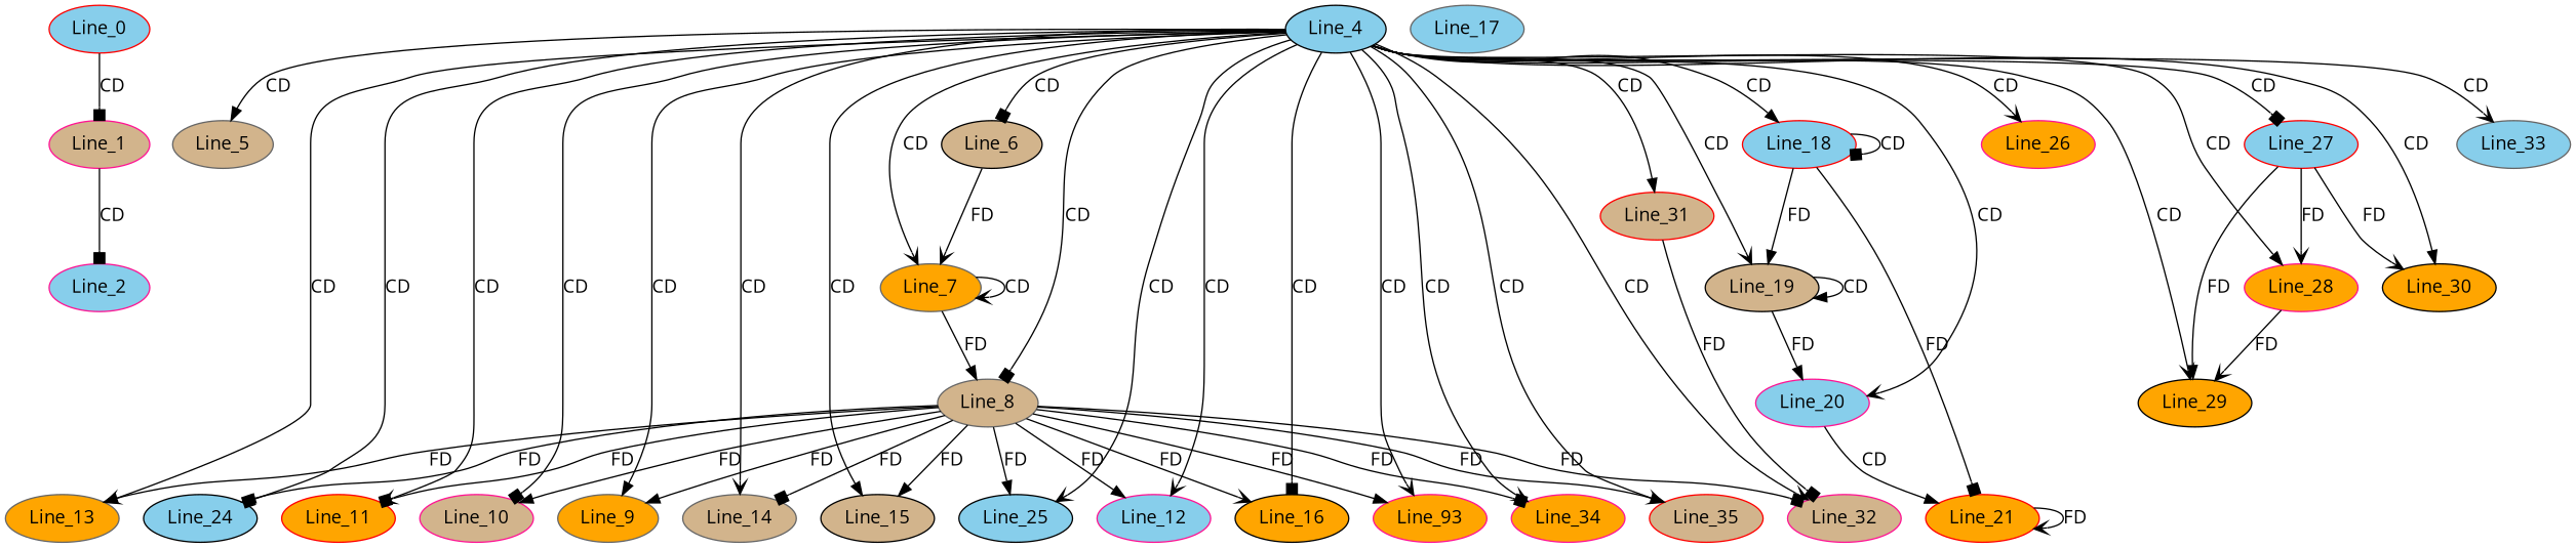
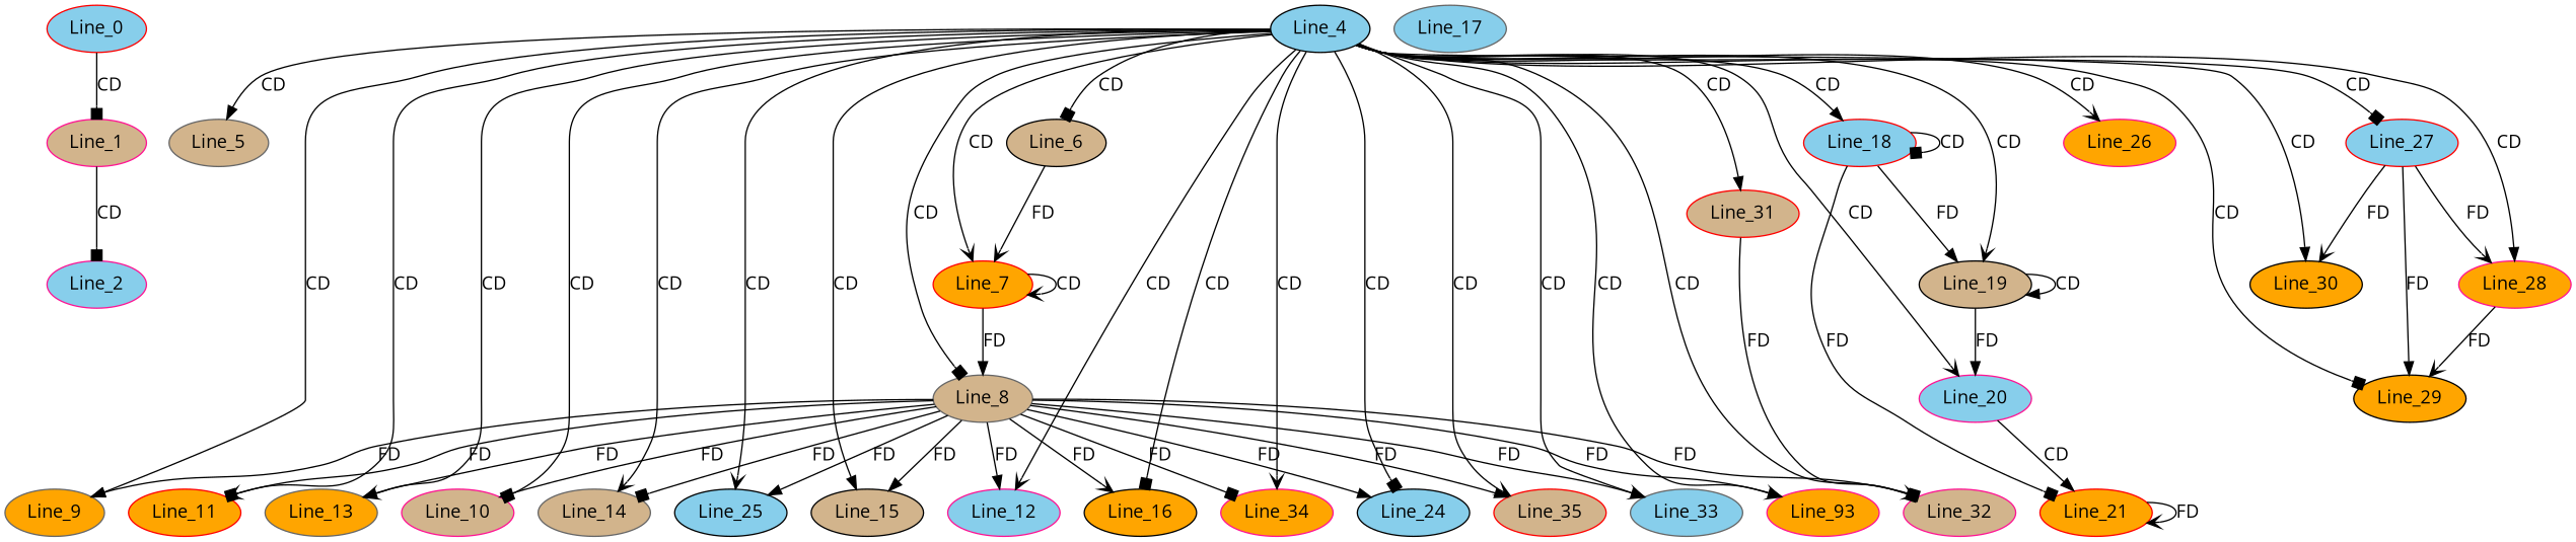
  digraph {
    fontname="Open Sans"
    node [color=deeppink fillcolor=orange fontname="Open Sans" style=filled]
    edge [arrowhead=normal fontname="Open Sans"]
    Line_0 [color=red fillcolor=skyblue]
    Line_1 [fillcolor=tan]
    Line_2 [fillcolor=skyblue]
    Line_4 [color=black fillcolor=skyblue]
    Line_5 [color=gray40 fillcolor=tan]
    Line_6 [color=black fillcolor=tan]
-   Line_7 [color=gray40]
+   Line_7 [color=red]
    Line_8 [color=gray40 fillcolor=tan]
    Line_9 [color=gray40]
    Line_10 [fillcolor=tan]
    Line_11 [color=red]
    Line_12 [fillcolor=skyblue]
    Line_13 [color=gray40]
    Line_14 [color=gray40 fillcolor=tan]
    Line_15 [color=black fillcolor=tan]
    Line_16 [color=black]
    Line_18 [color=red fillcolor=skyblue]
    Line_19 [color=black fillcolor=tan]
    Line_20 [fillcolor=skyblue]
    n20 [label=Line_93]
    Line_24 [color=black fillcolor=skyblue]
    Line_25 [color=black fillcolor=skyblue]
    Line_26
    Line_27 [color=red fillcolor=skyblue]
    Line_28
    Line_29 [color=black]
    Line_30 [color=black]
    Line_31 [color=red fillcolor=tan]
    Line_32 [fillcolor=tan]
    Line_33 [color=gray40 fillcolor=skyblue]
    Line_34
    Line_35 [color=red fillcolor=tan]
    Line_21 [color=red]
    Line_17 [color=gray40 fillcolor=skyblue]
    Line_0 -> Line_1 [arrowhead=box label=CD]
    Line_1 -> Line_2 [arrowhead=box label=CD]
    Line_4 -> Line_5 [label=CD]
    Line_4 -> Line_6 [arrowhead=box label=CD]
    Line_4 -> Line_7 [arrowhead=vee label=CD]
    Line_4 -> Line_8 [arrowhead=box label=CD]
    Line_4 -> Line_9 [label=CD]
    Line_4 -> Line_10 [arrowhead=box label=CD]
    Line_4 -> Line_11 [arrowhead=vee label=CD]
    Line_4 -> Line_12 [arrowhead=vee label=CD]
    Line_4 -> Line_13 [arrowhead=vee label=CD]
    Line_4 -> Line_14 [arrowhead=vee label=CD]
    Line_4 -> Line_15 [label=CD]
    Line_4 -> Line_16 [arrowhead=box label=CD]
    Line_4 -> Line_18 [label=CD]
    Line_4 -> Line_19 [arrowhead=vee label=CD]
    Line_4 -> Line_20 [arrowhead=vee label=CD]
    Line_4 -> n20 [arrowhead=vee label=CD]
    Line_4 -> Line_24 [arrowhead=box label=CD]
    Line_4 -> Line_25 [arrowhead=vee label=CD]
    Line_4 -> Line_26 [arrowhead=vee label=CD]
    Line_4 -> Line_27 [arrowhead=box label=CD]
    Line_4 -> Line_28 [label=CD]
-   Line_4 -> Line_29 [arrowhead=vee label=CD]
+   Line_4 -> Line_29 [arrowhead=box label=CD]
    Line_4 -> Line_30 [label=CD]
    Line_4 -> Line_31 [label=CD]
    Line_4 -> Line_32 [arrowhead=vee label=CD]
    Line_4 -> Line_33 [arrowhead=vee label=CD]
    Line_4 -> Line_34 [arrowhead=vee label=CD]
    Line_4 -> Line_35 [arrowhead=vee label=CD]
    Line_6 -> Line_7 [arrowhead=vee label=FD]
    Line_7 -> Line_7 [arrowhead=vee label=CD]
    Line_7 -> Line_8 [label=FD]
    Line_8 -> Line_9 [label=FD]
    Line_8 -> Line_10 [label=FD]
    Line_8 -> Line_11 [arrowhead=box label=FD]
    Line_8 -> Line_12 [label=FD]
    Line_8 -> Line_13 [label=FD]
    Line_8 -> Line_14 [arrowhead=box label=FD]
    Line_8 -> Line_15 [label=FD]
    Line_8 -> Line_16 [arrowhead=vee label=FD]
    Line_8 -> n20 [label=FD]
    Line_8 -> Line_24 [label=FD]
    Line_8 -> Line_25 [label=FD]
    Line_8 -> Line_32 [arrowhead=box label=FD]
+   Line_8 -> Line_33 [label=FD]
    Line_8 -> Line_34 [arrowhead=box label=FD]
    Line_8 -> Line_35 [label=FD]
    Line_18 -> Line_18 [arrowhead=box label=CD]
    Line_18 -> Line_19 [label=FD]
    Line_18 -> Line_21 [arrowhead=box label=FD]
    Line_19 -> Line_19 [label=CD]
    Line_19 -> Line_20 [label=FD]
    Line_20 -> Line_21 [label=CD]
    Line_27 -> Line_28 [arrowhead=vee label=FD]
    Line_27 -> Line_29 [label=FD]
    Line_27 -> Line_30 [arrowhead=vee label=FD]
    Line_28 -> Line_29 [arrowhead=vee label=FD]
    Line_31 -> Line_32 [arrowhead=box label=FD]
    Line_21 -> Line_21 [arrowhead=vee label=FD]
  }
